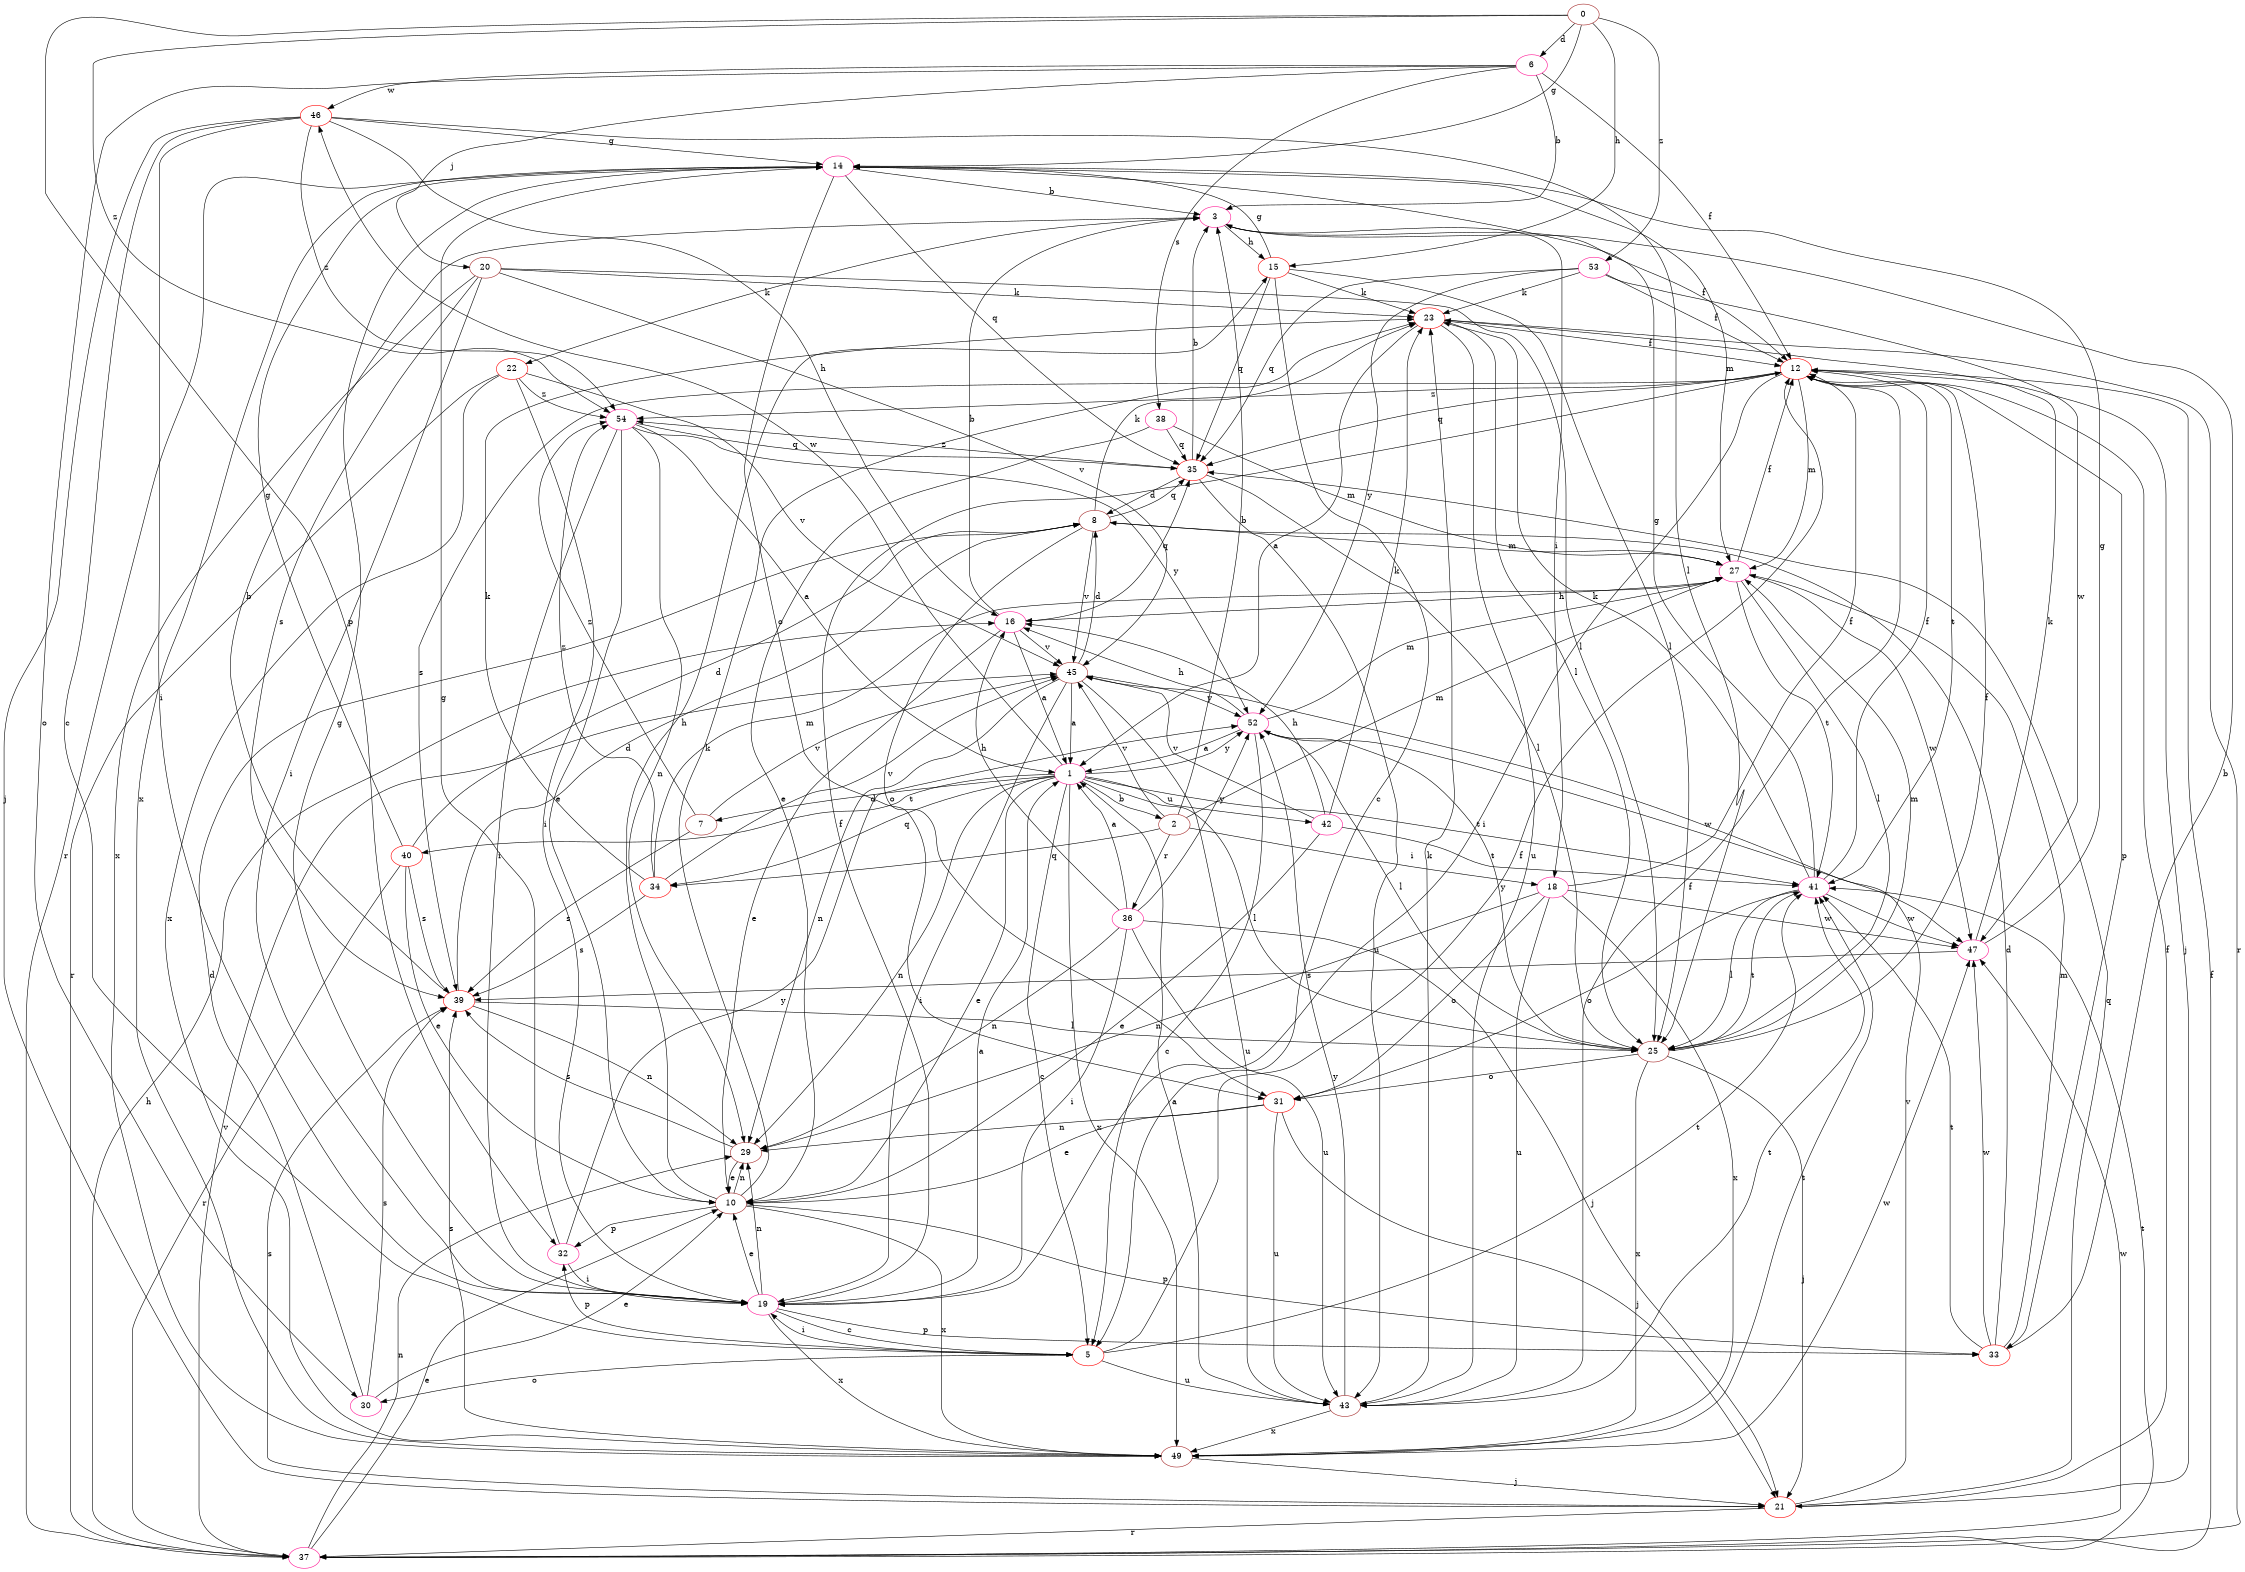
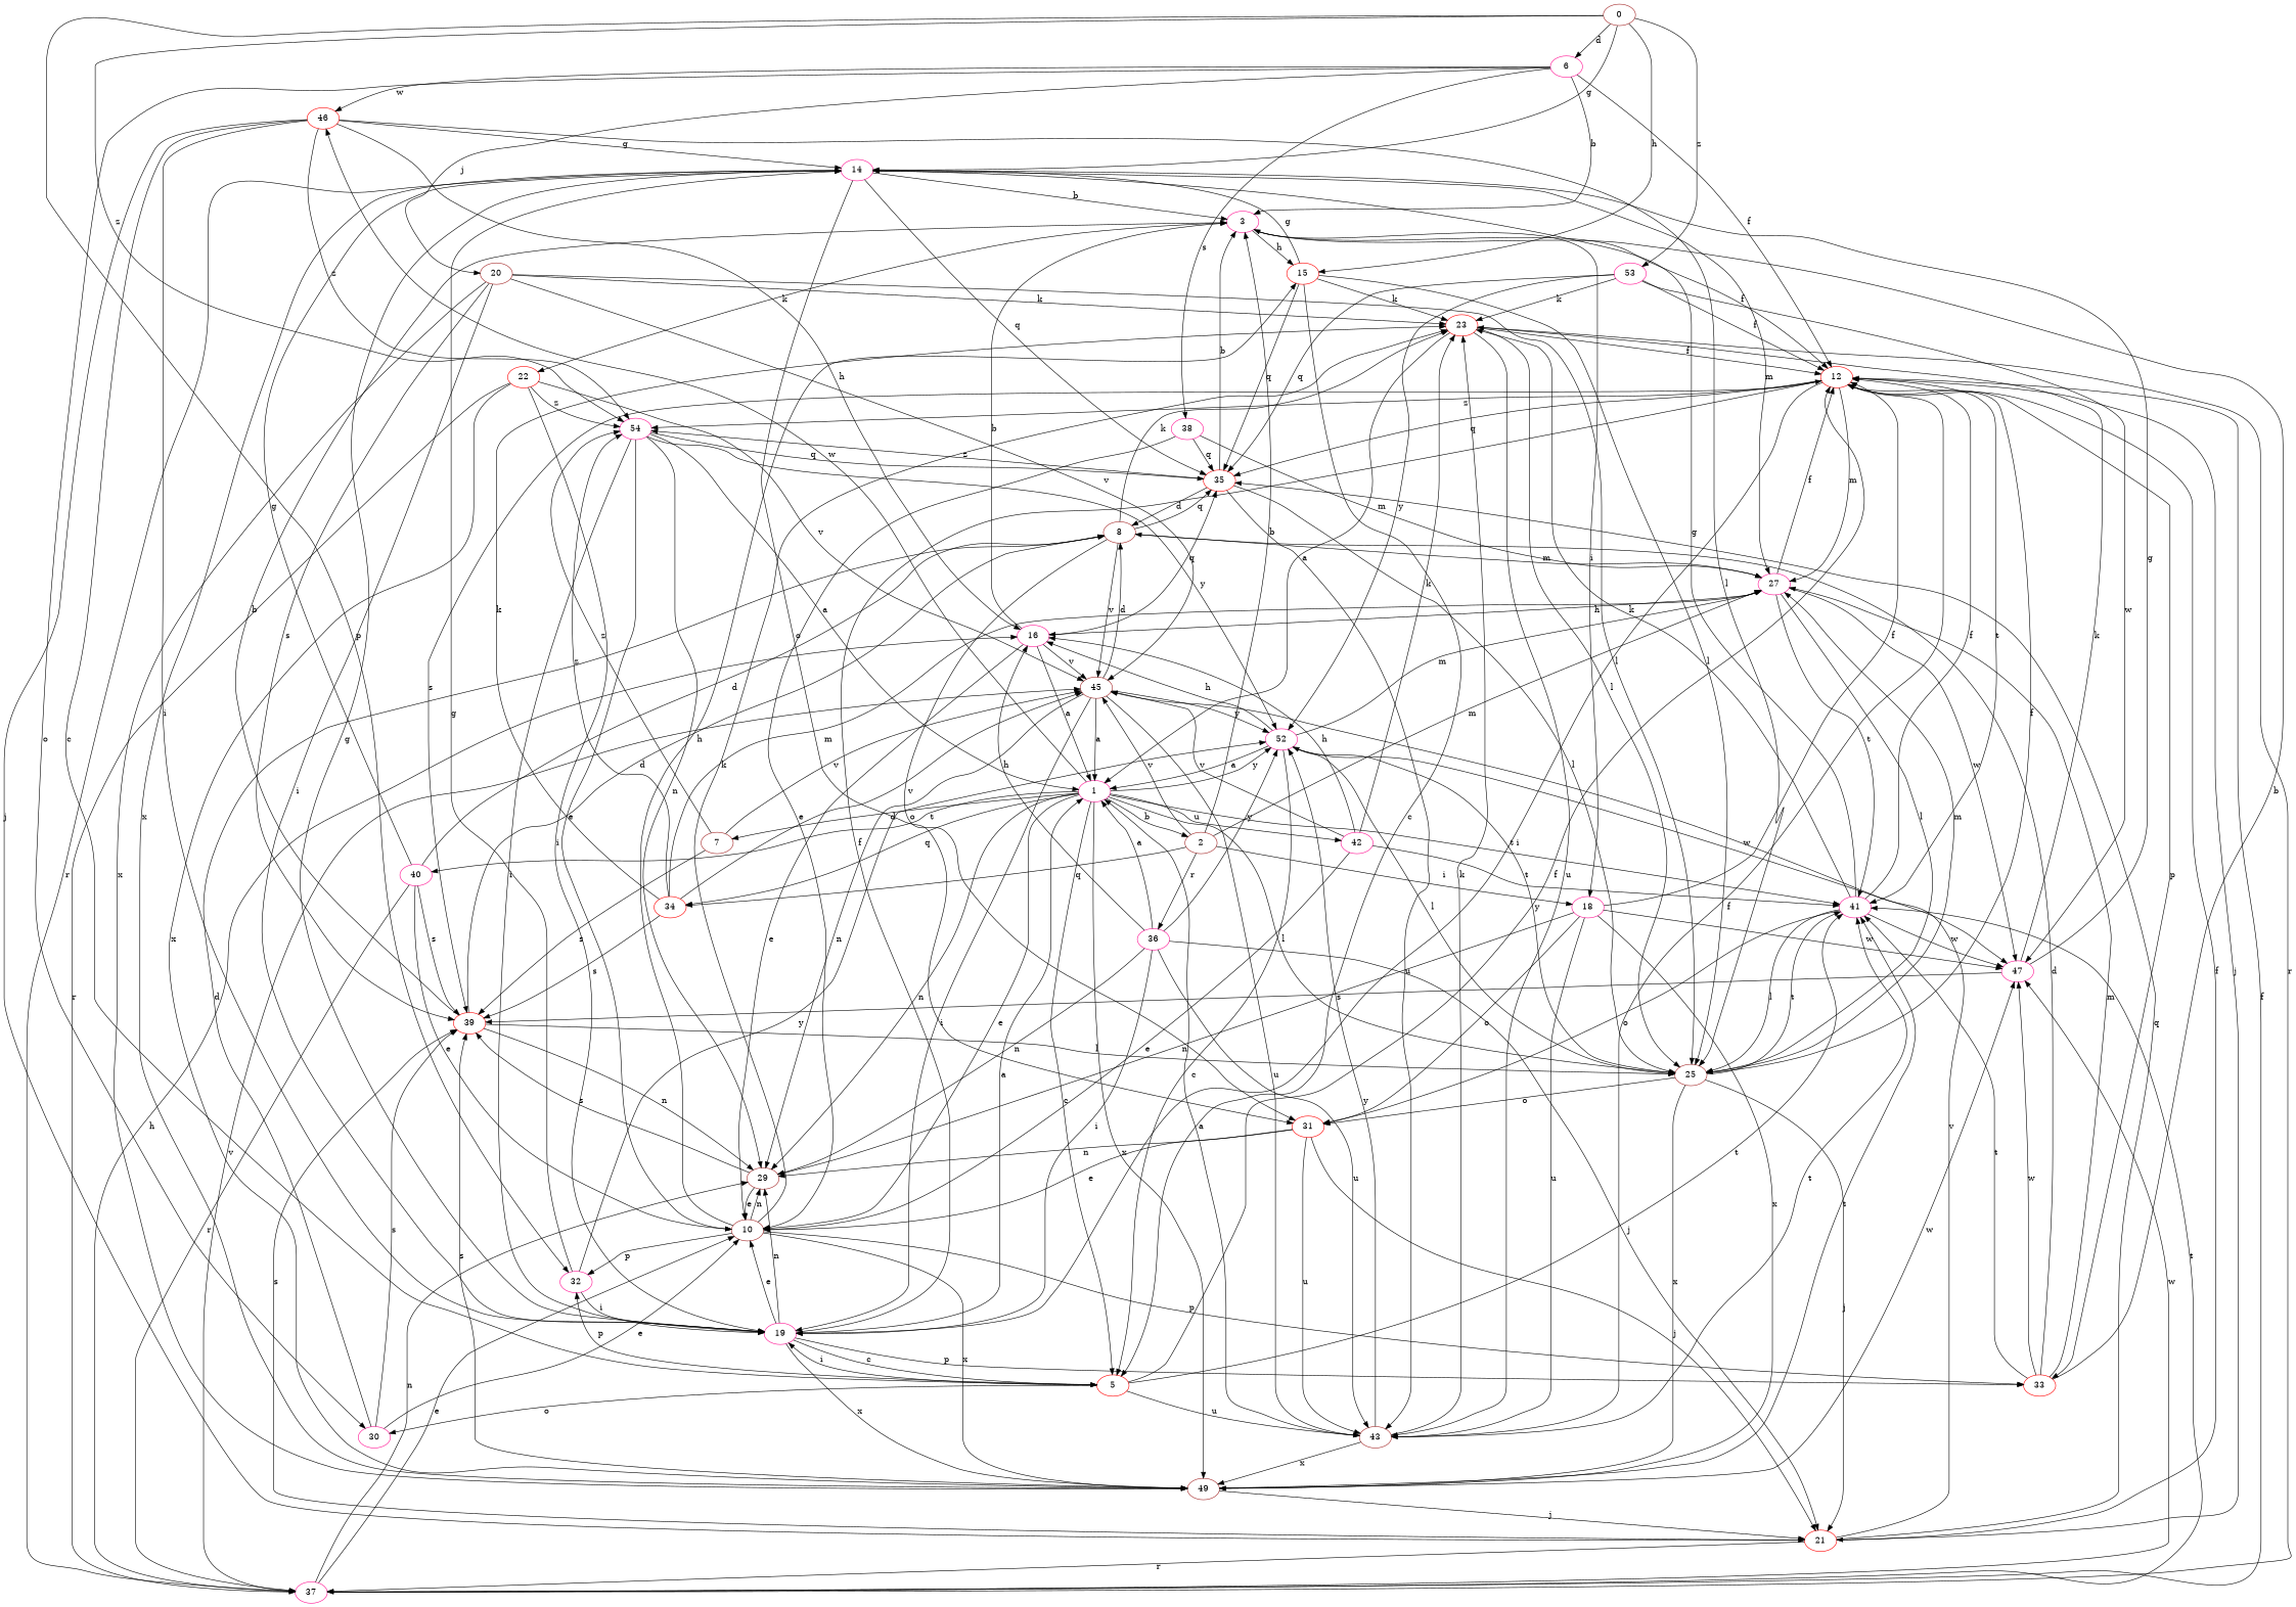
  strict digraph {
    node [color=deeppink]
    0 [color=brown]
    6
    14
    15 [color=red]
    32
    53
    54
    46 [color=red]
    3
    12 [color=red]
    30
    20 [color=brown]
    38
    49 [color=brown]
    27
    31 [color=red]
    35 [color=red]
    37
    5 [color=red]
    25 [color=brown]
    23 [color=red]
    52
    19
    47
    1
    10 [color=brown]
    29 [color=brown]
    2 [color=brown]
    7 [color=brown]
    34 [color=red]
-   40 [color=red]
+   40
    41
    42
    18
    36
    45 [color=brown]
    43 [color=brown]
    39 [color=red]
    33 [color=red]
    21 [color=red]
    8 [color=brown]
    16
    22 [color=red]
    0 -> 6 [label=d]
    0 -> 14 [label=g]
    0 -> 15 [label=h]
    0 -> 32 [label=p]
    0 -> 53 [label=z]
    0 -> 54 [label=z]
    6 -> 46 [label=w]
    6 -> 3 [label=b]
    6 -> 12 [label=f]
    6 -> 30 [label=o]
    6 -> 20 [label=j]
    6 -> 38 [label=s]
    14 -> 3 [label=b]
    14 -> 49 [label=x]
    14 -> 27 [label=m]
    14 -> 31 [label=o]
    14 -> 35 [label=q]
    14 -> 37 [label=r]
    15 -> 14 [label=g]
    15 -> 35 [label=q]
    15 -> 5 [label=c]
    15 -> 25 [label=l]
    15 -> 23 [label=k]
    32 -> 14 [label=g]
    32 -> 52 [label=y]
    32 -> 19 [label=i]
    53 -> 12 [label=f]
    53 -> 35 [label=q]
    53 -> 23 [label=k]
    53 -> 52 [label=y]
    53 -> 47 [label=w]
    54 -> 35 [label=q]
    54 -> 52 [label=y]
    54 -> 19 [label=i]
    54 -> 1 [label=a]
    54 -> 10 [label=e]
    54 -> 29 [label=n]
    46 -> 14 [label=g]
    46 -> 54 [label=z]
    46 -> 5 [label=c]
    46 -> 25 [label=l]
    46 -> 19 [label=i]
    46 -> 21 [label=j]
    46 -> 16 [label=h]
    3 -> 15 [label=h]
    3 -> 12 [label=f]
    3 -> 18 [label=i]
    3 -> 22 [label=k]
    12 -> 54 [label=z]
    12 -> 27 [label=m]
    12 -> 35 [label=q]
    12 -> 19 [label=i]
    12 -> 41 [label=t]
    12 -> 39 [label=s]
    12 -> 33 [label=p]
    12 -> 21 [label=j]
    30 -> 10 [label=e]
    30 -> 39 [label=s]
    30 -> 8 [label=d]
    20 -> 49 [label=x]
    20 -> 25 [label=l]
    20 -> 23 [label=k]
    20 -> 19 [label=i]
    20 -> 45 [label=v]
    20 -> 39 [label=s]
    38 -> 27 [label=m]
    38 -> 35 [label=q]
    38 -> 10 [label=e]
    49 -> 47 [label=w]
    49 -> 41 [label=t]
    49 -> 39 [label=s]
    49 -> 21 [label=j]
    27 -> 12 [label=f]
    27 -> 25 [label=l]
    27 -> 47 [label=w]
    27 -> 41 [label=t]
    27 -> 16 [label=h]
    31 -> 10 [label=e]
    31 -> 29 [label=n]
    31 -> 43 [label=u]
    31 -> 21 [label=j]
    35 -> 54 [label=z]
    35 -> 3 [label=b]
    35 -> 25 [label=l]
    35 -> 43 [label=u]
    35 -> 8 [label=d]
    37 -> 12 [label=f]
    37 -> 47 [label=w]
    37 -> 10 [label=e]
    37 -> 29 [label=n]
    37 -> 41 [label=t]
    37 -> 45 [label=v]
    37 -> 16 [label=h]
    5 -> 32 [label=p]
    5 -> 12 [label=f]
    5 -> 30 [label=o]
    5 -> 19 [label=i]
    5 -> 41 [label=t]
    5 -> 43 [label=u]
    25 -> 12 [label=f]
    25 -> 49 [label=x]
    25 -> 27 [label=m]
    25 -> 31 [label=o]
    25 -> 52 [label=y]
    25 -> 41 [label=t]
    25 -> 21 [label=j]
    23 -> 12 [label=f]
    23 -> 37 [label=r]
    23 -> 25 [label=l]
    23 -> 1 [label=a]
    23 -> 43 [label=u]
    52 -> 27 [label=m]
    52 -> 5 [label=c]
    52 -> 25 [label=l]
    52 -> 47 [label=w]
    52 -> 1 [label=a]
    52 -> 16 [label=h]
    19 -> 14 [label=g]
    19 -> 12 [label=f]
    19 -> 49 [label=x]
    19 -> 5 [label=c]
    19 -> 1 [label=a]
    19 -> 10 [label=e]
    19 -> 29 [label=n]
    19 -> 33 [label=p]
    47 -> 14 [label=g]
    47 -> 23 [label=k]
    47 -> 39 [label=s]
    1 -> 46 [label=w]
    1 -> 49 [label=x]
    1 -> 5 [label=c]
    1 -> 25 [label=l]
    1 -> 52 [label=y]
    1 -> 10 [label=e]
    1 -> 29 [label=n]
    1 -> 2 [label=b]
    1 -> 7 [label=d]
    1 -> 34 [label=q]
    1 -> 40 [label=t]
    1 -> 41 [label=t]
    1 -> 42 [label=u]
    10 -> 15 [label=h]
    10 -> 32 [label=p]
    10 -> 49 [label=x]
    10 -> 23 [label=k]
    10 -> 29 [label=n]
    10 -> 33 [label=p]
    29 -> 10 [label=e]
    29 -> 39 [label=s]
    2 -> 3 [label=b]
    2 -> 27 [label=m]
    2 -> 34 [label=q]
    2 -> 18 [label=i]
    2 -> 36 [label=r]
    2 -> 45 [label=v]
    7 -> 54 [label=z]
    7 -> 45 [label=v]
    7 -> 39 [label=s]
    34 -> 54 [label=z]
    34 -> 27 [label=m]
    34 -> 23 [label=k]
    34 -> 45 [label=v]
    34 -> 39 [label=s]
    40 -> 14 [label=g]
    40 -> 37 [label=r]
    40 -> 10 [label=e]
    40 -> 39 [label=s]
    40 -> 8 [label=d]
    41 -> 14 [label=g]
    41 -> 12 [label=f]
    41 -> 31 [label=o]
    41 -> 25 [label=l]
    41 -> 23 [label=k]
    41 -> 47 [label=w]
    42 -> 23 [label=k]
    42 -> 10 [label=e]
    42 -> 41 [label=t]
    42 -> 45 [label=v]
    42 -> 16 [label=h]
    18 -> 12 [label=f]
    18 -> 49 [label=x]
    18 -> 31 [label=o]
    18 -> 47 [label=w]
    18 -> 29 [label=n]
    18 -> 43 [label=u]
    36 -> 52 [label=y]
    36 -> 19 [label=i]
    36 -> 1 [label=a]
    36 -> 29 [label=n]
    36 -> 43 [label=u]
    36 -> 21 [label=j]
    36 -> 16 [label=h]
    45 -> 52 [label=y]
    45 -> 19 [label=i]
    45 -> 1 [label=a]
    45 -> 29 [label=n]
    45 -> 43 [label=u]
    45 -> 8 [label=d]
    43 -> 12 [label=f]
    43 -> 49 [label=x]
    43 -> 23 [label=k]
    43 -> 52 [label=y]
    43 -> 1 [label=a]
    43 -> 41 [label=t]
    39 -> 3 [label=b]
    39 -> 25 [label=l]
    39 -> 29 [label=n]
    39 -> 8 [label=d]
    33 -> 3 [label=b]
    33 -> 27 [label=m]
    33 -> 47 [label=w]
    33 -> 41 [label=t]
    33 -> 8 [label=d]
    21 -> 12 [label=f]
    21 -> 35 [label=q]
    21 -> 37 [label=r]
    21 -> 45 [label=v]
    21 -> 39 [label=s]
    8 -> 27 [label=m]
    8 -> 31 [label=o]
    8 -> 35 [label=q]
    8 -> 23 [label=k]
    8 -> 45 [label=v]
    16 -> 3 [label=b]
    16 -> 35 [label=q]
    16 -> 1 [label=a]
    16 -> 10 [label=e]
    16 -> 45 [label=v]
    22 -> 54 [label=z]
    22 -> 49 [label=x]
    22 -> 37 [label=r]
    22 -> 19 [label=i]
    22 -> 45 [label=v]
  }
